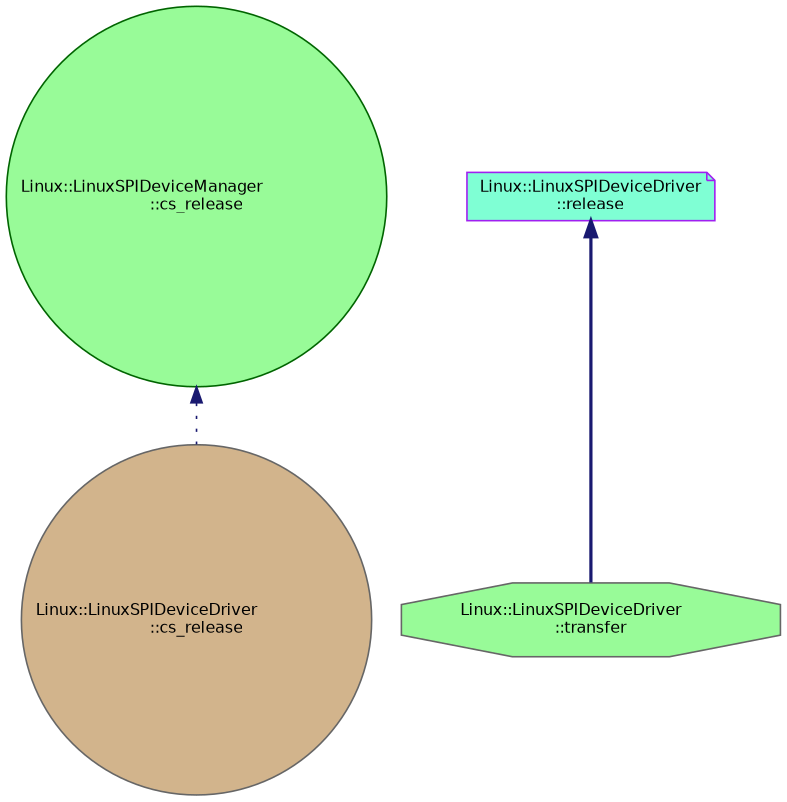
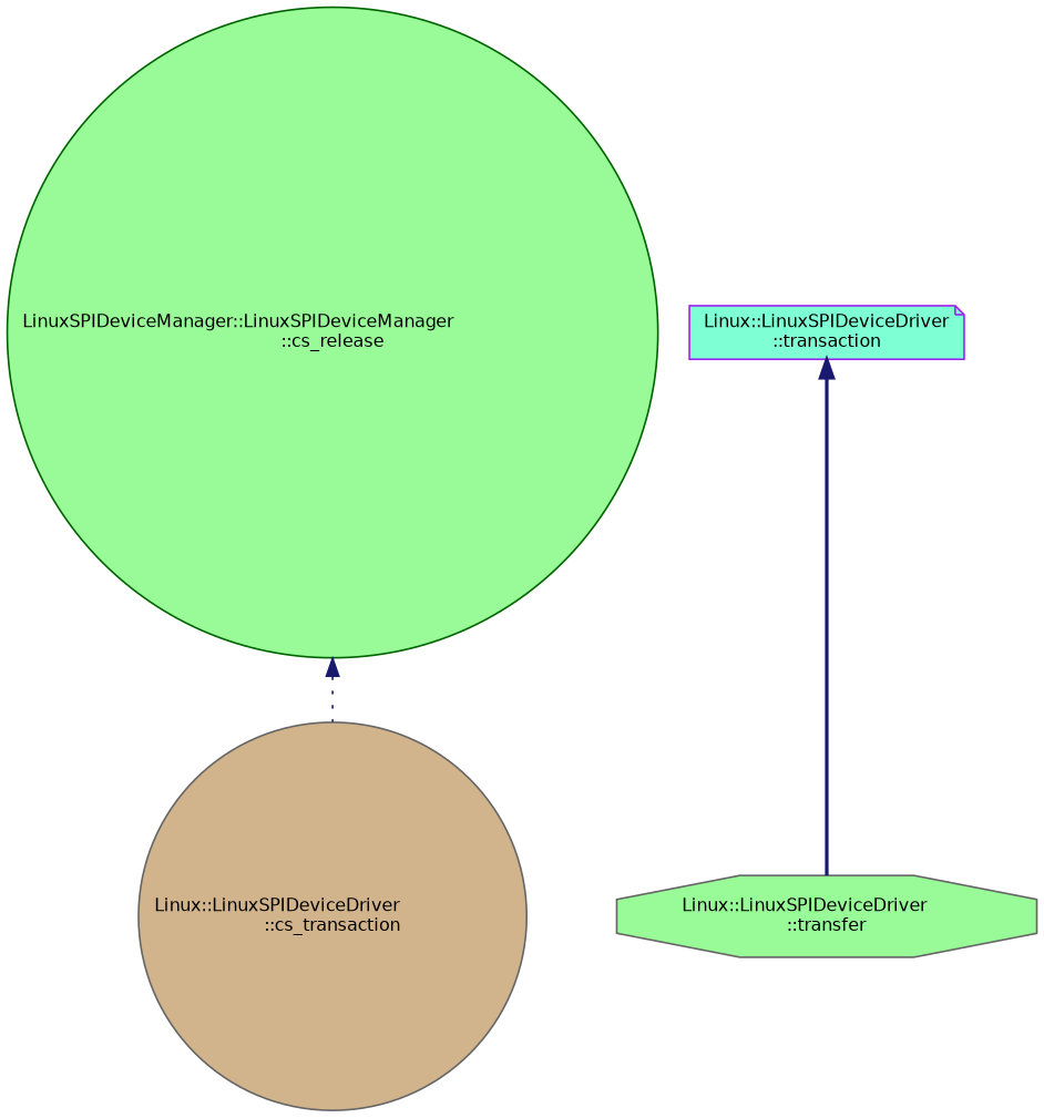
  digraph {
    rankdir=TB
    node [color=gray40 fillcolor=palegreen fontname=Helvetica fontsize=10 shape=circle style=filled]
    edge [color=midnightblue dir=back fontname=Helvetica fontsize=10 labelfontname=Helvetica labelfontsize=10]
-   n1 [color=darkgreen fontcolor=black height=0.2 label="Linux::LinuxSPIDeviceManager\l::cs_release" width=0.4]
-   n2 [fillcolor=tan height=0.2 label="Linux::LinuxSPIDeviceDriver\l::cs_release" width=0.4]
-   n3 [color=purple fillcolor=aquamarine height=0.2 label="Linux::LinuxSPIDeviceDriver\l::release" shape=note width=0.4]
+   n1 [color=darkgreen fontcolor=black height=0.2 label="LinuxSPIDeviceManager::LinuxSPIDeviceManager\l::cs_release" width=0.4]
+   n2 [fillcolor=tan height=0.2 label="Linux::LinuxSPIDeviceDriver\l::cs_transaction" width=0.4]
+   n3 [color=purple fillcolor=aquamarine height=0.2 label="Linux::LinuxSPIDeviceDriver\l::transaction" shape=note width=0.4]
    n4 [height=0.2 label="Linux::LinuxSPIDeviceDriver\l::transfer" shape=octagon width=0.4]
    n1 -> n2 [style=dotted]
    n3 -> n4 [style=bold]
  }
